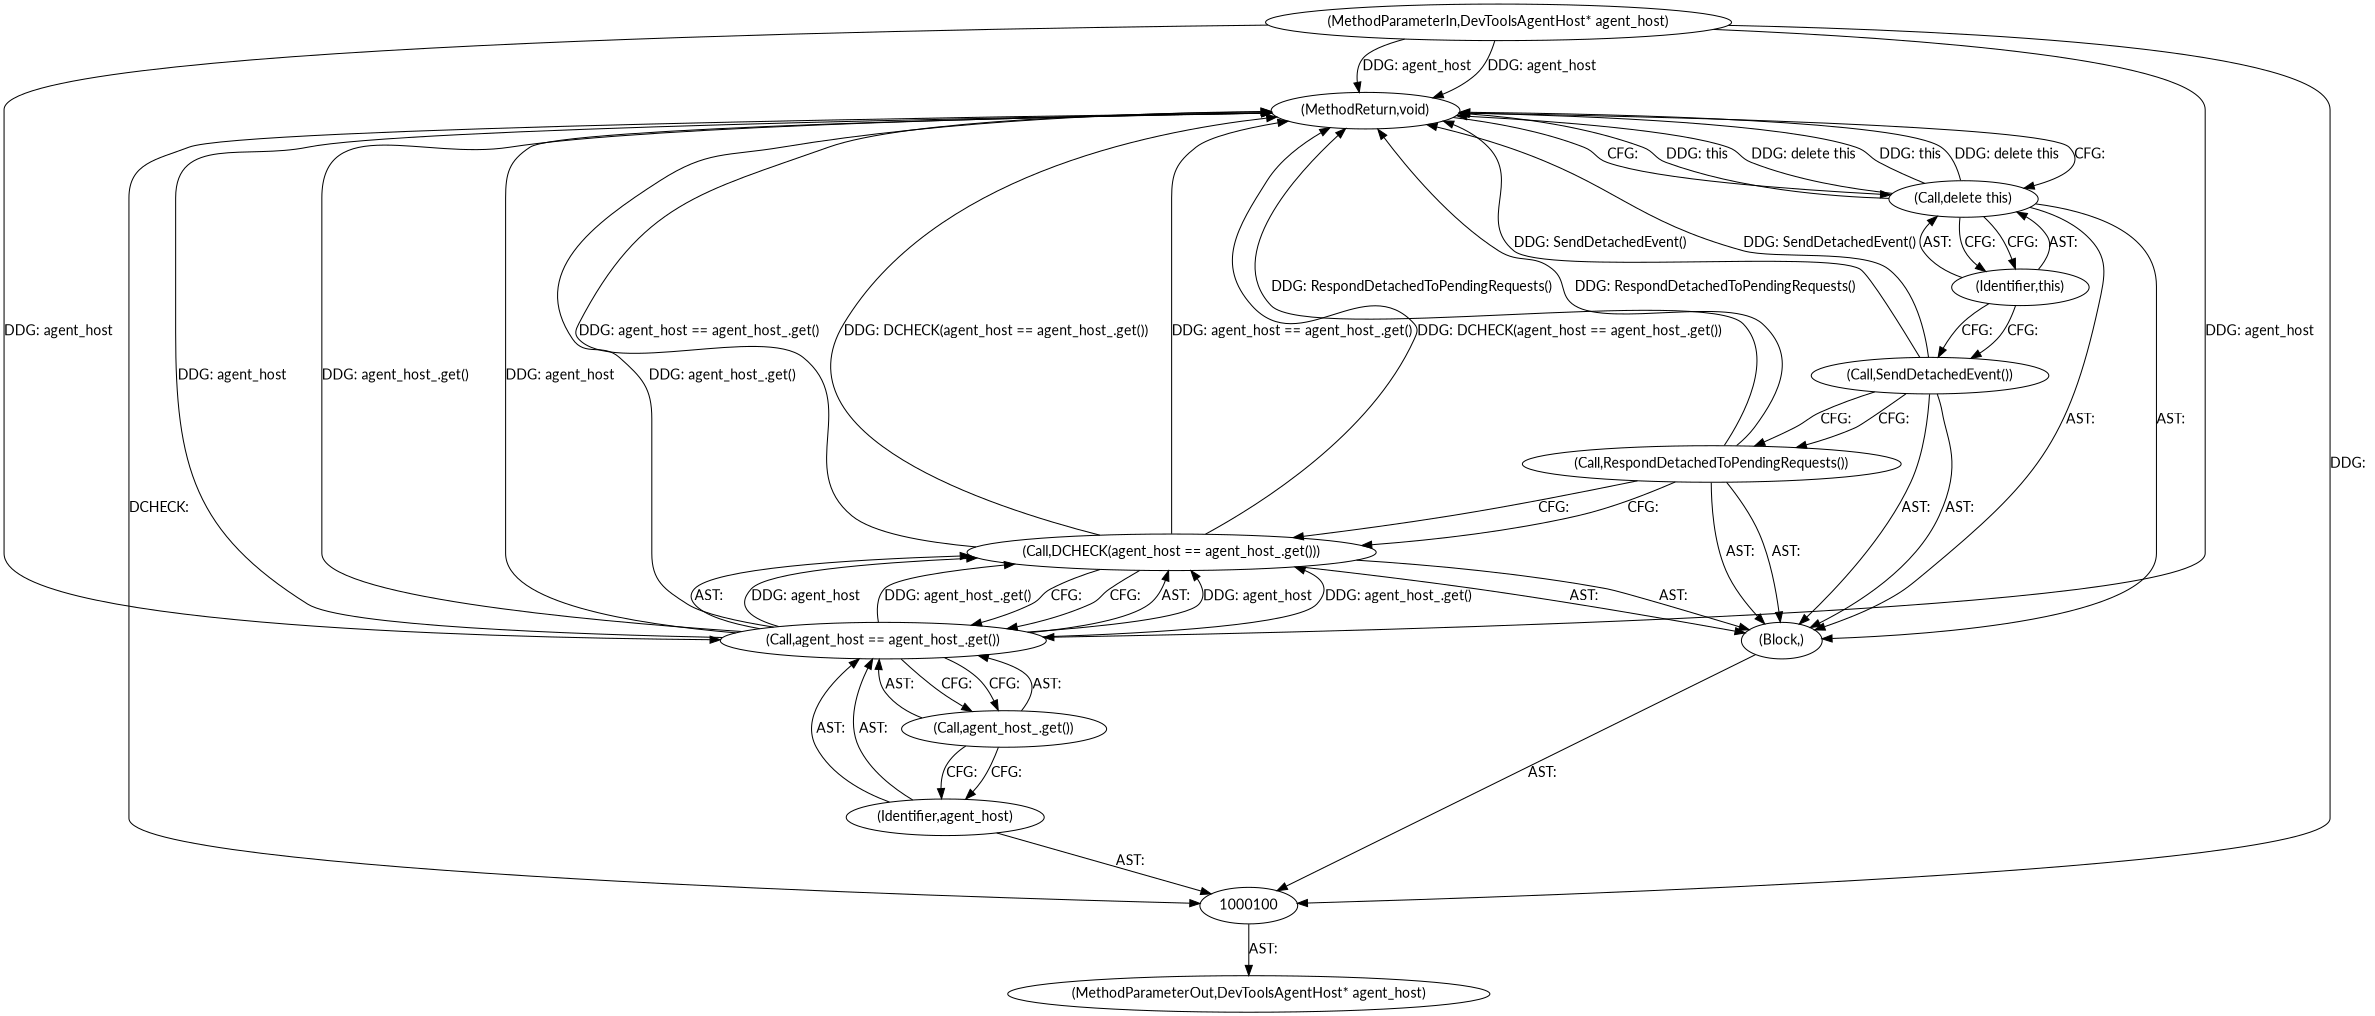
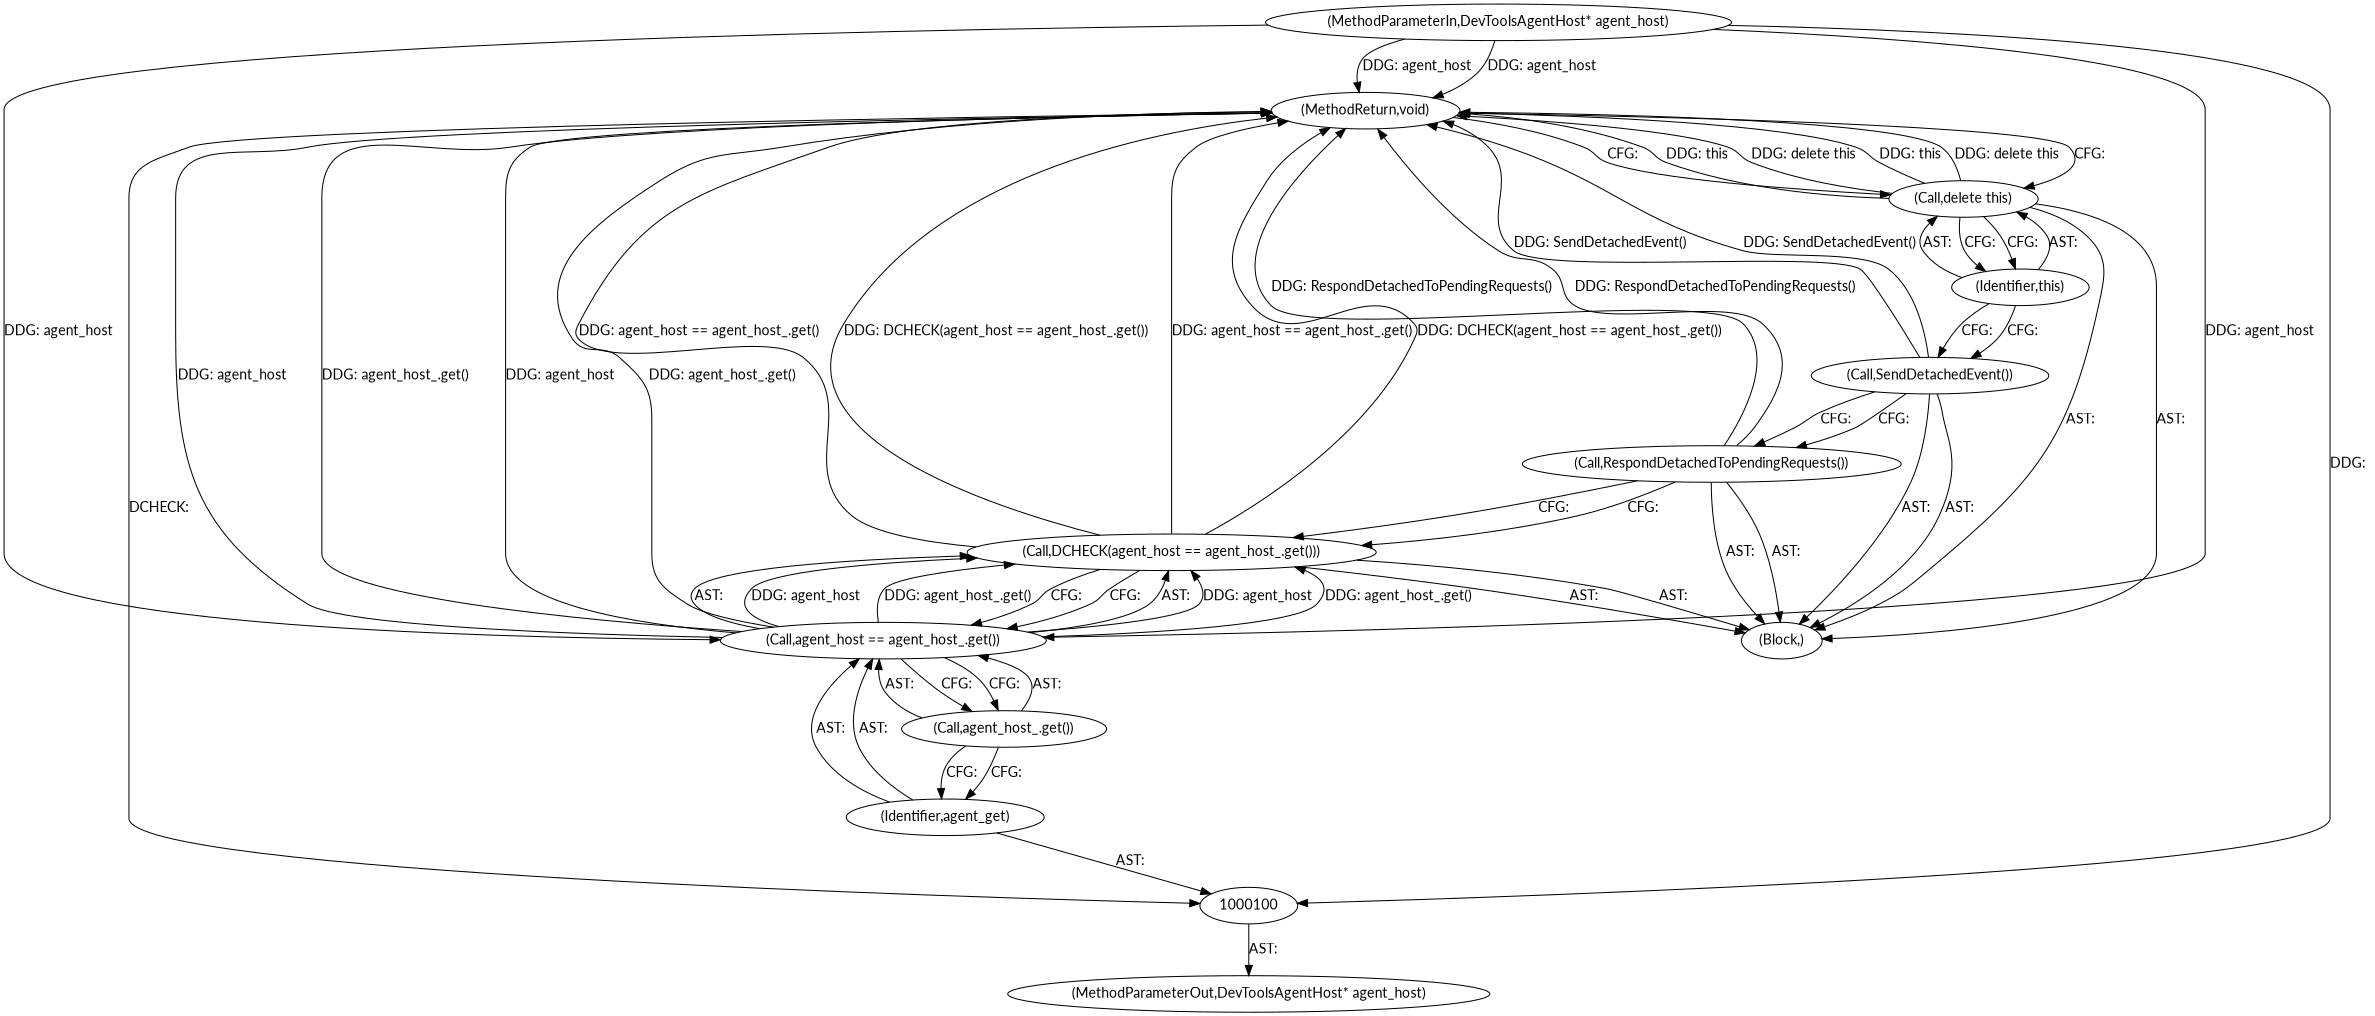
  digraph {
    fontname=Lato
    node [fontname=Lato]
    edge [fontname=Lato]
    n1 [label="(MethodReturn,void)"]
    n2 [label="(Call,delete this)"]
    1000100
    n4 [label="(Block,)"]
    n5 [label="(Identifier,this)"]
    n6 [label="(MethodParameterOut,DevToolsAgentHost* agent_host)"]
    n7 [label="(MethodParameterIn,DevToolsAgentHost* agent_host)"]
    n8 [label="(Call,agent_host == agent_host_.get())"]
    n9 [label="(Call,agent_host_.get())"]
    n10 [label="(Call,DCHECK(agent_host == agent_host_.get()))"]
-   n11 [label="(Identifier,agent_host)"]
+   n11 [label="(Identifier,agent_get)"]
    n12 [label="(Call,RespondDetachedToPendingRequests())"]
    n13 [label="(Call,SendDetachedEvent())"]
    n1 -> n2 [label="CFG: "]
    n1 -> n2 [label="CFG: "]
    n1 -> 1000100 [label="DCHECK: "]
    n2 -> n1 [label="DDG: this"]
    n2 -> n1 [label="DDG: delete this"]
    n2 -> n1 [label="DDG: this"]
    n2 -> n1 [label="DDG: delete this"]
    n2 -> n4 [label="AST: "]
    n2 -> n4 [label="AST: "]
    n2 -> n5 [label="CFG: "]
    n2 -> n5 [label="CFG: "]
    1000100 -> n6 [label="AST: "]
-   n4 -> 1000100 [label="AST: "]
    n5 -> n2 [label="AST: "]
    n5 -> n2 [label="AST: "]
    n5 -> n13 [label="CFG: "]
    n5 -> n13 [label="CFG: "]
    n7 -> n1 [label="DDG: agent_host"]
    n7 -> n1 [label="DDG: agent_host"]
    n7 -> 1000100 [label="DDG: "]
    n7 -> n8 [label="DDG: agent_host"]
    n7 -> n8 [label="DDG: agent_host"]
    n8 -> n1 [label="DDG: agent_host"]
    n8 -> n1 [label="DDG: agent_host_.get()"]
    n8 -> n1 [label="DDG: agent_host"]
    n8 -> n1 [label="DDG: agent_host_.get()"]
    n8 -> n9 [label="CFG: "]
    n8 -> n9 [label="CFG: "]
    n8 -> n10 [label="AST: "]
    n8 -> n10 [label="DDG: agent_host"]
    n8 -> n10 [label="DDG: agent_host_.get()"]
    n8 -> n10 [label="AST: "]
    n8 -> n10 [label="DDG: agent_host"]
    n8 -> n10 [label="DDG: agent_host_.get()"]
    n9 -> n8 [label="AST: "]
    n9 -> n8 [label="AST: "]
    n9 -> n11 [label="CFG: "]
    n9 -> n11 [label="CFG: "]
    n10 -> n1 [label="DDG: agent_host == agent_host_.get()"]
    n10 -> n1 [label="DDG: DCHECK(agent_host == agent_host_.get())"]
    n10 -> n1 [label="DDG: agent_host == agent_host_.get()"]
    n10 -> n1 [label="DDG: DCHECK(agent_host == agent_host_.get())"]
    n10 -> n4 [label="AST: "]
    n10 -> n4 [label="AST: "]
    n10 -> n8 [label="CFG: "]
    n10 -> n8 [label="CFG: "]
    n11 -> 1000100 [label="AST: "]
    n11 -> n8 [label="AST: "]
    n11 -> n8 [label="AST: "]
    n12 -> n1 [label="DDG: RespondDetachedToPendingRequests()"]
    n12 -> n1 [label="DDG: RespondDetachedToPendingRequests()"]
    n12 -> n4 [label="AST: "]
    n12 -> n4 [label="AST: "]
    n12 -> n10 [label="CFG: "]
    n12 -> n10 [label="CFG: "]
    n13 -> n1 [label="DDG: SendDetachedEvent()"]
    n13 -> n1 [label="DDG: SendDetachedEvent()"]
    n13 -> n4 [label="AST: "]
    n13 -> n4 [label="AST: "]
    n13 -> n12 [label="CFG: "]
    n13 -> n12 [label="CFG: "]
  }
